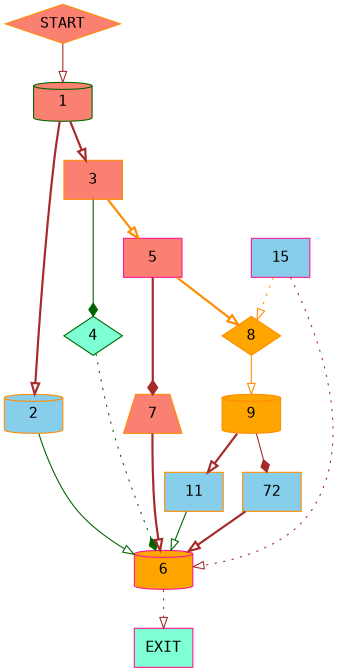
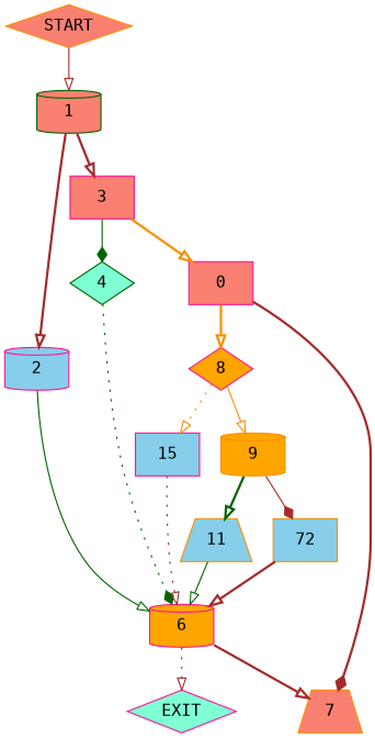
  digraph {
    fontname="DejaVu Sans Mono"
    node [color=darkorange fillcolor=salmon fontname="DejaVu Sans Mono" shape=diamond style=filled]
    edge [arrowhead=onormal color=brown fontname="DejaVu Sans Mono" style=bold]
    n1 [label=START]
    1 [color=darkgreen shape=cylinder]
-   2 [fillcolor=skyblue shape=cylinder]
-   3 [shape=box]
-   n5 [color=deeppink fillcolor=aquamarine label=EXIT shape=box]
+   2 [color=deeppink fillcolor=skyblue shape=cylinder]
+   3 [color=deeppink shape=box]
+   n5 [color=deeppink fillcolor=aquamarine label=EXIT]
    6 [color=deeppink fillcolor=orange shape=cylinder]
    4 [color=darkgreen fillcolor=aquamarine]
-   5 [color=deeppink shape=box]
+   5 [color=deeppink shape=box label=0]
    7 [shape=trapezium]
-   8 [fillcolor=orange]
+   8 [color=deeppink fillcolor=orange]
    9 [fillcolor=orange shape=cylinder]
    n12 [color=deeppink fillcolor=skyblue label=15 shape=box]
-   11 [fillcolor=skyblue shape=box]
+   11 [fillcolor=skyblue shape=trapezium]
    n14 [fillcolor=skyblue label=72 shape=box]
    n1 -> 1 [style=solid]
    1 -> 2
    1 -> 3
    2 -> 6 [color=darkgreen style=solid]
    3 -> 4 [arrowhead=diamond color=darkgreen style=solid]
    3 -> 5 [color=darkorange]
    6 -> n5 [style=dotted]
    4 -> 6 [arrowhead=diamond color=darkgreen style=dotted]
    5 -> 7 [arrowhead=diamond]
    5 -> 8 [color=darkorange]
-   7 -> 6
+   6 -> 7
    8 -> 9 [color=darkorange style=solid]
-   n12 -> 8 [color=darkorange style=dotted]
-   9 -> 11
+   8 -> n12 [color=darkorange style=dotted]
+   9 -> 11 [color=darkgreen]
    9 -> n14 [arrowhead=diamond style=solid]
    n12 -> 6 [style=dotted]
    11 -> 6 [color=darkgreen style=solid]
    n14 -> 6
  }
